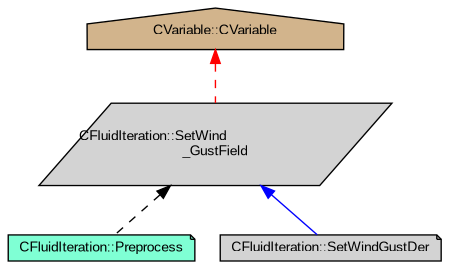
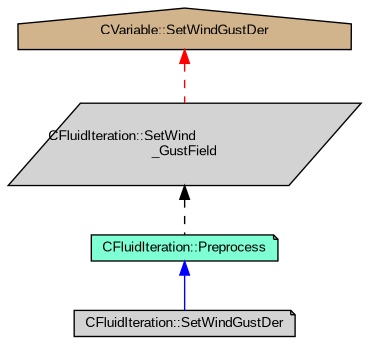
  digraph {
    fontname="Liberation Sans"
    rankdir=TB
    node [color=black fillcolor=lightgrey fontname="Liberation Sans" fontsize=10 shape=note style=filled]
    edge [dir=back fontname="Liberation Sans" fontsize=10 labelfontname=Helvetica labelfontsize=10 style=dashed]
-   n1 [fillcolor=tan fontcolor=black height=0.2 label="CVariable::CVariable" shape=house width=0.4]
+   n1 [fillcolor=tan fontcolor=black height=0.2 label="CVariable::SetWindGustDer" shape=house width=0.4]
    n2 [height=0.2 label="CFluidIteration::SetWind\l_GustField" shape=parallelogram width=0.4]
    n3 [fillcolor=aquamarine height=0.2 label="CFluidIteration::Preprocess" width=0.4]
    n4 [height=0.2 label="CFluidIteration::SetWindGustDer" width=0.4]
    n1 -> n2 [color=red]
    n2 -> n3 [color=black]
-   n2 -> n4 [color=blue style=solid]
+   n3 -> n4 [color=blue style=solid]
  }
